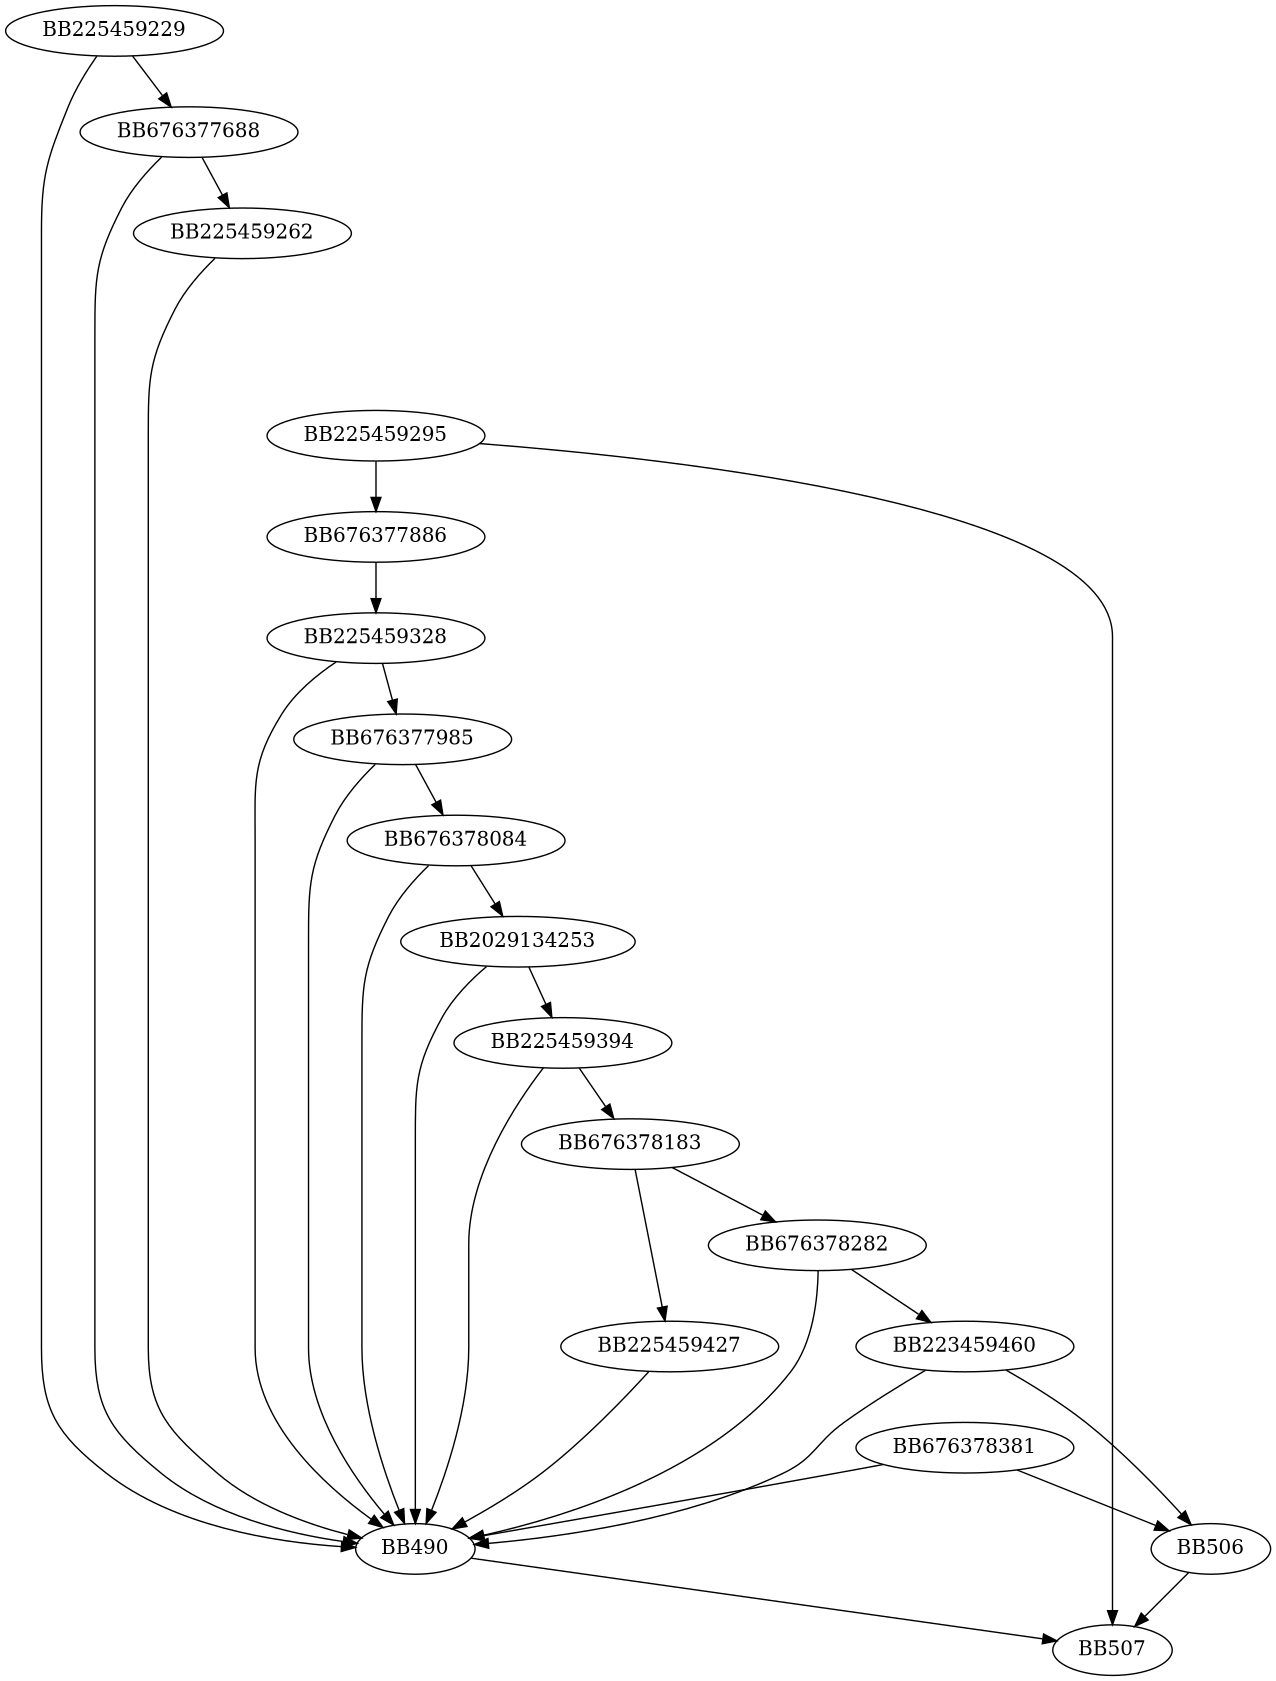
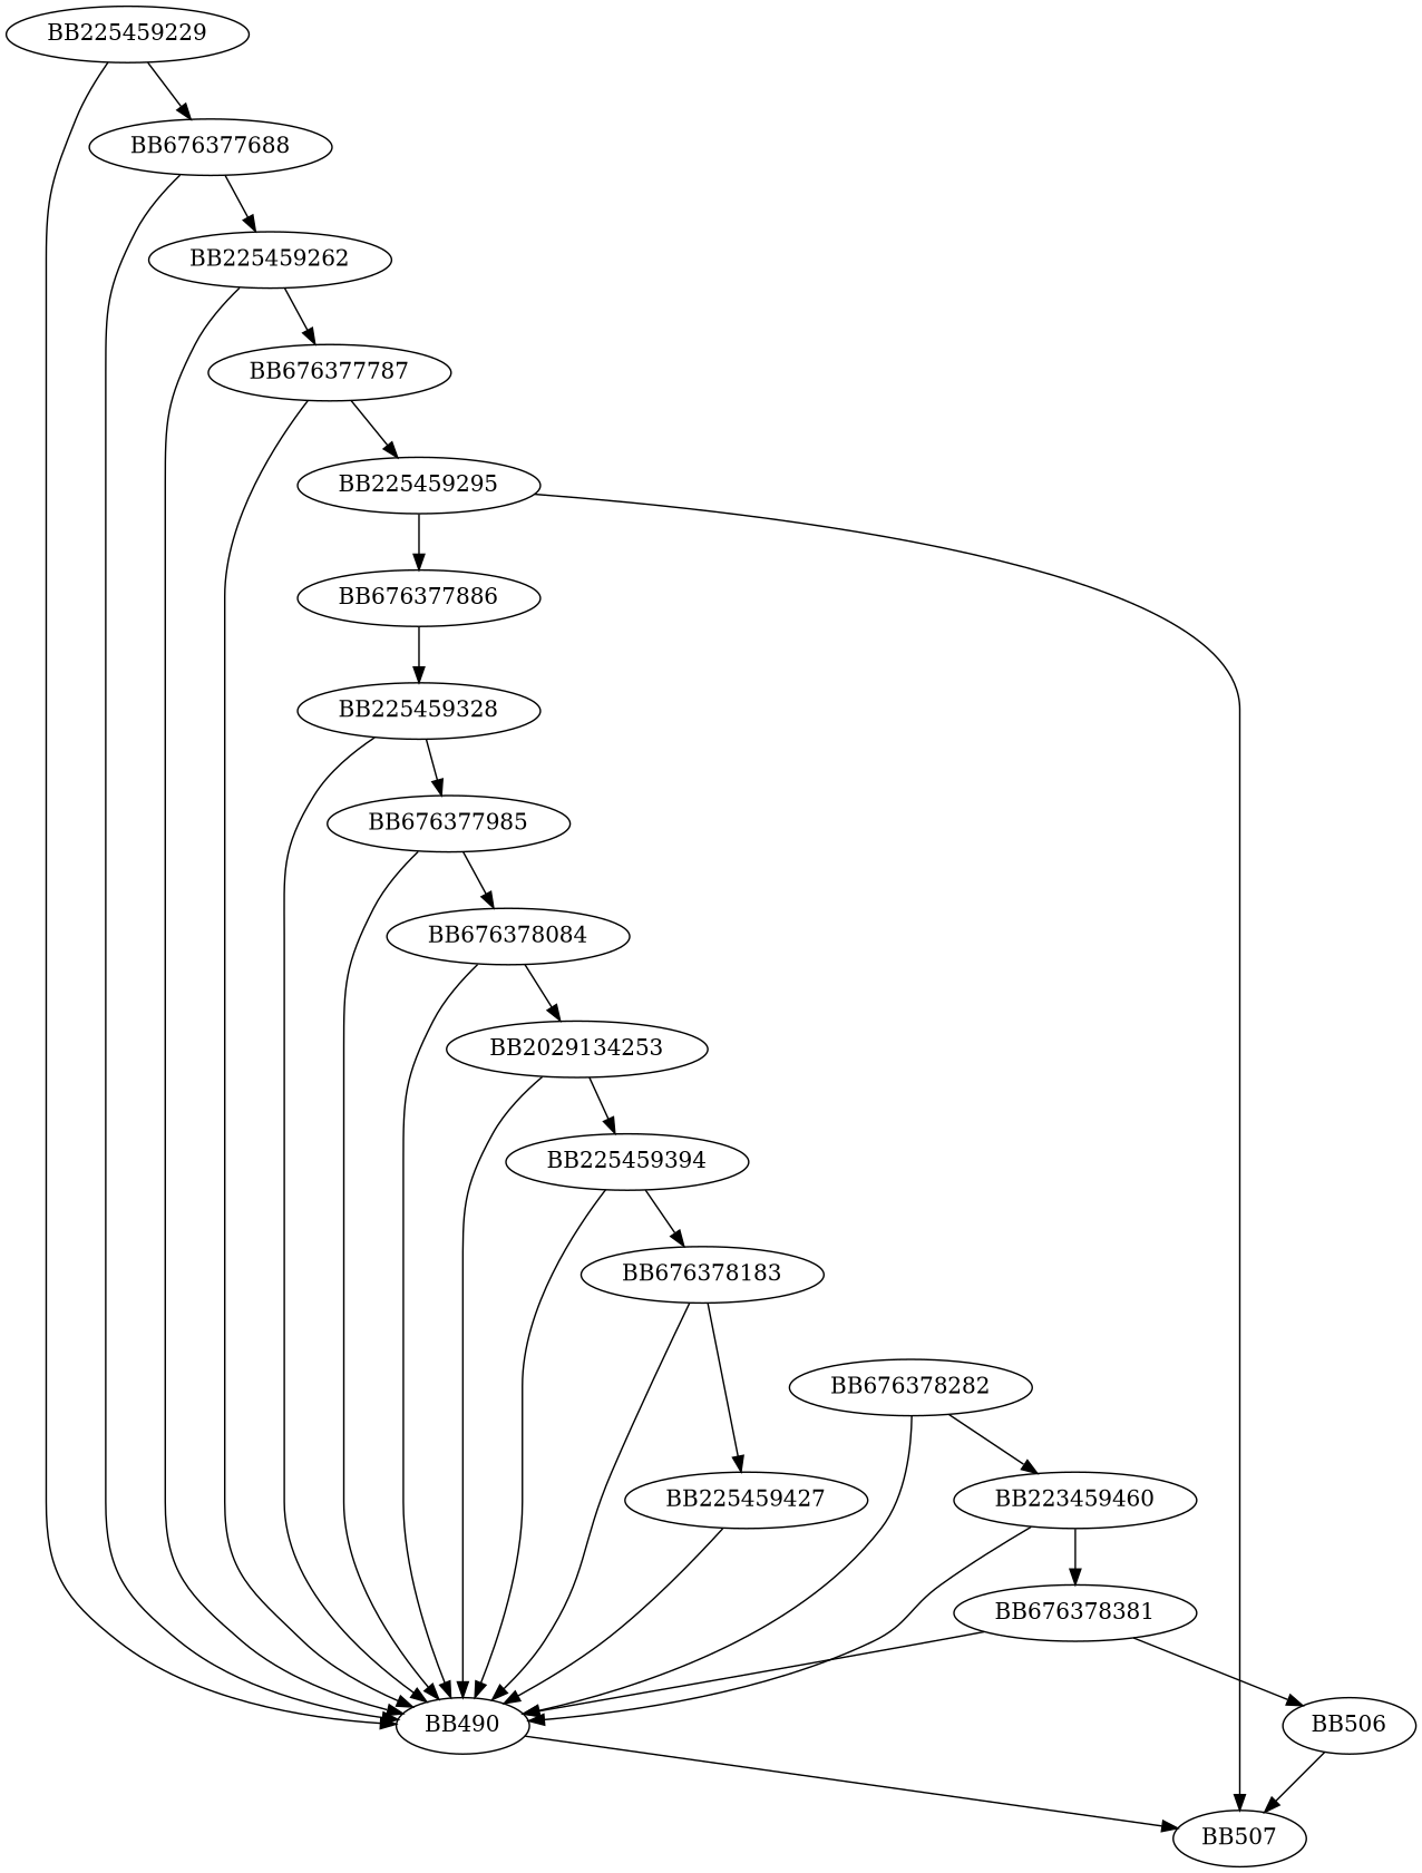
  digraph {
    BB225459229
    BB490
    BB676377688
    BB507
    BB225459262
+   BB676377787
    BB225459295
    BB676377886
    BB225459328
    BB676377985
    BB676378084
    BB2029134253
    BB225459394
    BB676378183
    BB225459427
    BB676378282
    n17 [label=BB223459460]
    BB676378381
    BB506
    BB225459229 -> BB490
    BB225459229 -> BB676377688
    BB490 -> BB507
    BB676377688 -> BB490
    BB676377688 -> BB225459262
    BB225459262 -> BB490
+   BB225459262 -> BB676377787
+   BB676377787 -> BB490
+   BB676377787 -> BB225459295
    BB225459295 -> BB507
    BB225459295 -> BB676377886
    BB676377886 -> BB225459328
    BB225459328 -> BB490
    BB225459328 -> BB676377985
    BB676377985 -> BB490
    BB676377985 -> BB676378084
    BB676378084 -> BB490
    BB676378084 -> BB2029134253
    BB2029134253 -> BB490
    BB2029134253 -> BB225459394
    BB225459394 -> BB490
    BB225459394 -> BB676378183
-   BB676378183 -> BB676378282
+   BB676378183 -> BB490
    BB676378183 -> BB225459427
    BB225459427 -> BB490
    BB676378282 -> BB490
    BB676378282 -> n17
    n17 -> BB490
-   n17 -> BB506
+   n17 -> BB676378381
    BB676378381 -> BB490
    BB676378381 -> BB506
    BB506 -> BB507
  }
